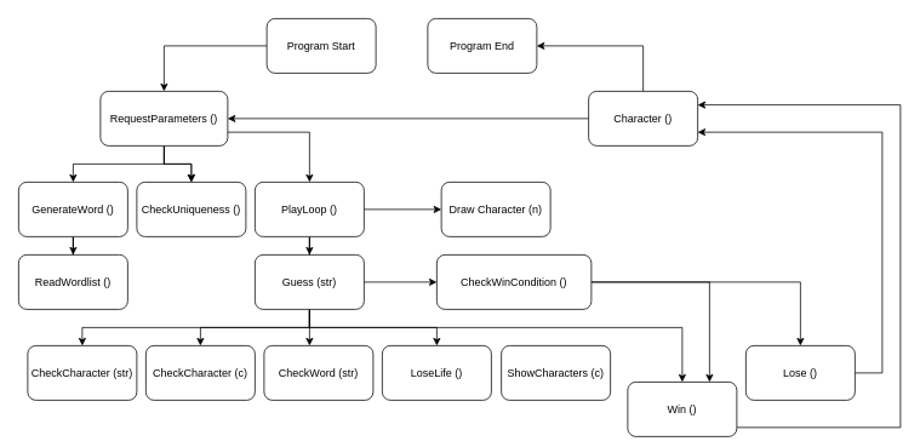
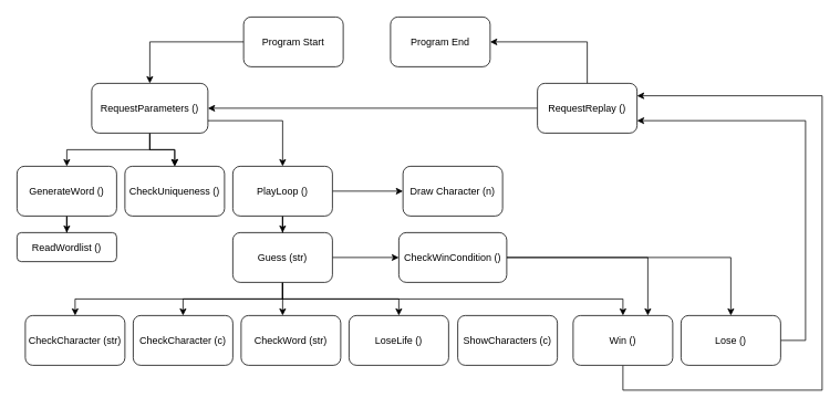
  <mxCell id="0" />
  <mxCell id="1" parent="0" />
  <mxCell id="2" value="" style="edgeStyle=orthogonalEdgeStyle;rounded=0;orthogonalLoop=1;jettySize=auto;html=1;" parent="1" source="3" target="8" edge="1"><mxGeometry relative="1" as="geometry" /></mxCell>
  <mxCell id="3" value="Program Start" style="rounded=1;whiteSpace=wrap;html=1;" parent="1" vertex="1"><mxGeometry x="293" y="20" width="120" height="60" as="geometry" /></mxCell>
  <mxCell id="4" value="" style="edgeStyle=orthogonalEdgeStyle;rounded=0;orthogonalLoop=1;jettySize=auto;html=1;" parent="1" source="8" target="18" edge="1"><mxGeometry relative="1" as="geometry" /></mxCell>
  <mxCell id="5" value="" style="edgeStyle=orthogonalEdgeStyle;rounded=0;orthogonalLoop=1;jettySize=auto;html=1;" parent="1" source="8" target="20" edge="1"><mxGeometry relative="1" as="geometry" /></mxCell>
  <mxCell id="6" value="" style="edgeStyle=orthogonalEdgeStyle;rounded=0;orthogonalLoop=1;jettySize=auto;html=1;" parent="1" source="8" target="20" edge="1"><mxGeometry relative="1" as="geometry" /></mxCell>
  <mxCell id="7" value="" style="edgeStyle=orthogonalEdgeStyle;rounded=0;orthogonalLoop=1;jettySize=auto;html=1;exitX=1;exitY=0.75;exitDx=0;exitDy=0;" parent="1" source="8" target="23" edge="1"><mxGeometry relative="1" as="geometry" /></mxCell>
  <mxCell id="8" value="RequestParameters ()" style="whiteSpace=wrap;html=1;rounded=1;" parent="1" vertex="1"><mxGeometry x="110" y="100" width="140" height="60" as="geometry" /></mxCell>
  <mxCell id="9" value="" style="edgeStyle=orthogonalEdgeStyle;rounded=0;orthogonalLoop=1;jettySize=auto;html=1;" parent="1" source="15" target="16" edge="1"><mxGeometry relative="1" as="geometry"><Array as="points"><mxPoint x="340" y="360" /><mxPoint x="90" y="360" /></Array></mxGeometry></mxCell>
  <mxCell id="10" value="" style="edgeStyle=orthogonalEdgeStyle;rounded=0;orthogonalLoop=1;jettySize=auto;html=1;" parent="1" source="15" target="25" edge="1"><mxGeometry relative="1" as="geometry" /></mxCell>
  <mxCell id="11" value="" style="edgeStyle=orthogonalEdgeStyle;rounded=0;orthogonalLoop=1;jettySize=auto;html=1;" parent="1" source="15" target="26" edge="1"><mxGeometry relative="1" as="geometry"><Array as="points"><mxPoint x="340" y="380" /><mxPoint x="340" y="380" /></Array></mxGeometry></mxCell>
  <mxCell id="12" value="" style="edgeStyle=orthogonalEdgeStyle;rounded=0;orthogonalLoop=1;jettySize=auto;html=1;" parent="1" source="15" target="27" edge="1"><mxGeometry relative="1" as="geometry"><Array as="points"><mxPoint x="340" y="360" /><mxPoint x="480" y="360" /></Array></mxGeometry></mxCell>
  <mxCell id="13" value="" style="edgeStyle=orthogonalEdgeStyle;rounded=0;orthogonalLoop=1;jettySize=auto;html=1;" parent="1" source="15" target="33" edge="1"><mxGeometry relative="1" as="geometry" /></mxCell>
  <mxCell id="14" style="edgeStyle=orthogonalEdgeStyle;rounded=0;orthogonalLoop=1;jettySize=auto;html=1;entryX=0.5;entryY=0;entryDx=0;entryDy=0;" parent="1" source="15" target="30" edge="1"><mxGeometry relative="1" as="geometry"><Array as="points"><mxPoint x="340" y="360" /><mxPoint x="750" y="360" /></Array></mxGeometry></mxCell>
  <mxCell id="15" value="Guess (str)" style="whiteSpace=wrap;html=1;rounded=1;" parent="1" vertex="1"><mxGeometry x="280" y="280" width="120" height="60" as="geometry" /></mxCell>
  <mxCell id="16" value="CheckCharacter (str)" style="whiteSpace=wrap;html=1;rounded=1;" parent="1" vertex="1"><mxGeometry x="30" y="380" width="120" height="60" as="geometry" /></mxCell>
  <mxCell id="17" value="" style="edgeStyle=orthogonalEdgeStyle;rounded=0;orthogonalLoop=1;jettySize=auto;html=1;" parent="1" source="18" target="19" edge="1"><mxGeometry relative="1" as="geometry" /></mxCell>
  <mxCell id="18" value="GenerateWord ()" style="whiteSpace=wrap;html=1;rounded=1;" parent="1" vertex="1"><mxGeometry x="20" y="200" width="120" height="60" as="geometry" /></mxCell>
- <mxCell id="19" value="ReadWordlist ()" style="whiteSpace=wrap;html=1;rounded=1;" parent="1" vertex="1"><mxGeometry x="20" y="280" width="120" height="60" as="geometry" /></mxCell>
+ <mxCell id="19" value="ReadWordlist ()" style="whiteSpace=wrap;html=1;rounded=1;" parent="1" vertex="1"><mxGeometry x="20" y="280" width="120" height="35" as="geometry" /></mxCell>
  <mxCell id="20" value="CheckUniqueness ()" style="whiteSpace=wrap;html=1;rounded=1;" parent="1" vertex="1"><mxGeometry x="150" y="200" width="120" height="60" as="geometry" /></mxCell>
  <mxCell id="21" value="" style="edgeStyle=orthogonalEdgeStyle;rounded=0;orthogonalLoop=1;jettySize=auto;html=1;" parent="1" source="23" target="15" edge="1"><mxGeometry relative="1" as="geometry" /></mxCell>
  <mxCell id="22" style="edgeStyle=orthogonalEdgeStyle;rounded=0;orthogonalLoop=1;jettySize=auto;html=1;entryX=0;entryY=0.5;entryDx=0;entryDy=0;" parent="1" source="23" target="24" edge="1"><mxGeometry relative="1" as="geometry" /></mxCell>
  <mxCell id="23" value="PlayLoop ()" style="whiteSpace=wrap;html=1;rounded=1;" parent="1" vertex="1"><mxGeometry x="280" y="200" width="120" height="60" as="geometry" /></mxCell>
  <mxCell id="24" value="Draw Character (n)" style="whiteSpace=wrap;html=1;rounded=1;" parent="1" vertex="1"><mxGeometry x="485" y="200" width="120" height="60" as="geometry" /></mxCell>
  <mxCell id="25" value="CheckCharacter (c)" style="whiteSpace=wrap;html=1;rounded=1;" parent="1" vertex="1"><mxGeometry x="160" y="380" width="120" height="60" as="geometry" /></mxCell>
  <mxCell id="26" value="CheckWord (str)" style="whiteSpace=wrap;html=1;rounded=1;" parent="1" vertex="1"><mxGeometry x="290" y="380" width="120" height="60" as="geometry" /></mxCell>
  <mxCell id="27" value="LoseLife ()" style="whiteSpace=wrap;html=1;rounded=1;" parent="1" vertex="1"><mxGeometry x="420" y="380" width="120" height="60" as="geometry" /></mxCell>
  <mxCell id="28" value="ShowCharacters (c)" style="whiteSpace=wrap;html=1;rounded=1;" parent="1" vertex="1"><mxGeometry x="551" y="380" width="120" height="60" as="geometry" /></mxCell>
  <mxCell id="29" style="edgeStyle=orthogonalEdgeStyle;rounded=0;orthogonalLoop=1;jettySize=auto;html=1;" parent="1" source="30" target="38" edge="1"><mxGeometry relative="1" as="geometry"><Array as="points"><mxPoint x="750" y="470" /><mxPoint x="990" y="470" /><mxPoint x="990" y="115" /></Array></mxGeometry></mxCell>
- <mxCell id="30" value="Win ()" style="whiteSpace=wrap;html=1;rounded=1;" parent="1" vertex="1"><mxGeometry x="690" y="420" width="120" height="60" as="geometry" /></mxCell>
+ <mxCell id="30" value="Win ()" style="whiteSpace=wrap;html=1;rounded=1;" parent="1" vertex="1"><mxGeometry x="690" y="380" width="120" height="60" as="geometry" /></mxCell>
  <mxCell id="31" style="edgeStyle=orthogonalEdgeStyle;rounded=0;orthogonalLoop=1;jettySize=auto;html=1;entryX=0.75;entryY=0;entryDx=0;entryDy=0;" parent="1" source="33" target="30" edge="1"><mxGeometry relative="1" as="geometry" /></mxCell>
  <mxCell id="32" style="edgeStyle=orthogonalEdgeStyle;rounded=0;orthogonalLoop=1;jettySize=auto;html=1;entryX=0.5;entryY=0;entryDx=0;entryDy=0;" parent="1" source="33" target="35" edge="1"><mxGeometry relative="1" as="geometry" /></mxCell>
- <mxCell id="33" value="CheckWinCondition ()" style="whiteSpace=wrap;html=1;rounded=1;" parent="1" vertex="1"><mxGeometry x="480" y="280" width="170" height="60" as="geometry" /></mxCell>
+ <mxCell id="33" value="CheckWinCondition ()" style="whiteSpace=wrap;html=1;rounded=1;" parent="1" vertex="1"><mxGeometry x="480" y="280" width="130" height="60" as="geometry" /></mxCell>
  <mxCell id="34" style="edgeStyle=orthogonalEdgeStyle;rounded=0;orthogonalLoop=1;jettySize=auto;html=1;entryX=1;entryY=0.75;entryDx=0;entryDy=0;" parent="1" source="35" target="38" edge="1"><mxGeometry relative="1" as="geometry"><Array as="points"><mxPoint x="970" y="410" /><mxPoint x="970" y="145" /></Array></mxGeometry></mxCell>
  <mxCell id="35" value="Lose ()" style="whiteSpace=wrap;html=1;rounded=1;" parent="1" vertex="1"><mxGeometry x="820" y="380" width="120" height="60" as="geometry" /></mxCell>
  <mxCell id="36" style="edgeStyle=orthogonalEdgeStyle;rounded=0;orthogonalLoop=1;jettySize=auto;html=1;entryX=1;entryY=0.5;entryDx=0;entryDy=0;" parent="1" source="38" target="8" edge="1"><mxGeometry relative="1" as="geometry" /></mxCell>
  <mxCell id="37" value="" style="edgeStyle=orthogonalEdgeStyle;rounded=0;orthogonalLoop=1;jettySize=auto;html=1;entryX=1;entryY=0.5;entryDx=0;entryDy=0;" parent="1" source="38" target="39" edge="1"><mxGeometry relative="1" as="geometry"><Array as="points"><mxPoint x="707" y="50" /></Array></mxGeometry></mxCell>
- <mxCell id="38" value="Character ()" style="rounded=1;whiteSpace=wrap;html=1;" parent="1" vertex="1"><mxGeometry x="647" y="100" width="120" height="60" as="geometry" /></mxCell>
+ <mxCell id="38" value="RequestReplay ()" style="rounded=1;whiteSpace=wrap;html=1;" parent="1" vertex="1"><mxGeometry x="647" y="100" width="120" height="60" as="geometry" /></mxCell>
  <mxCell id="39" value="Program End" style="whiteSpace=wrap;html=1;rounded=1;" parent="1" vertex="1"><mxGeometry x="470" y="20" width="120" height="60" as="geometry" /></mxCell>
